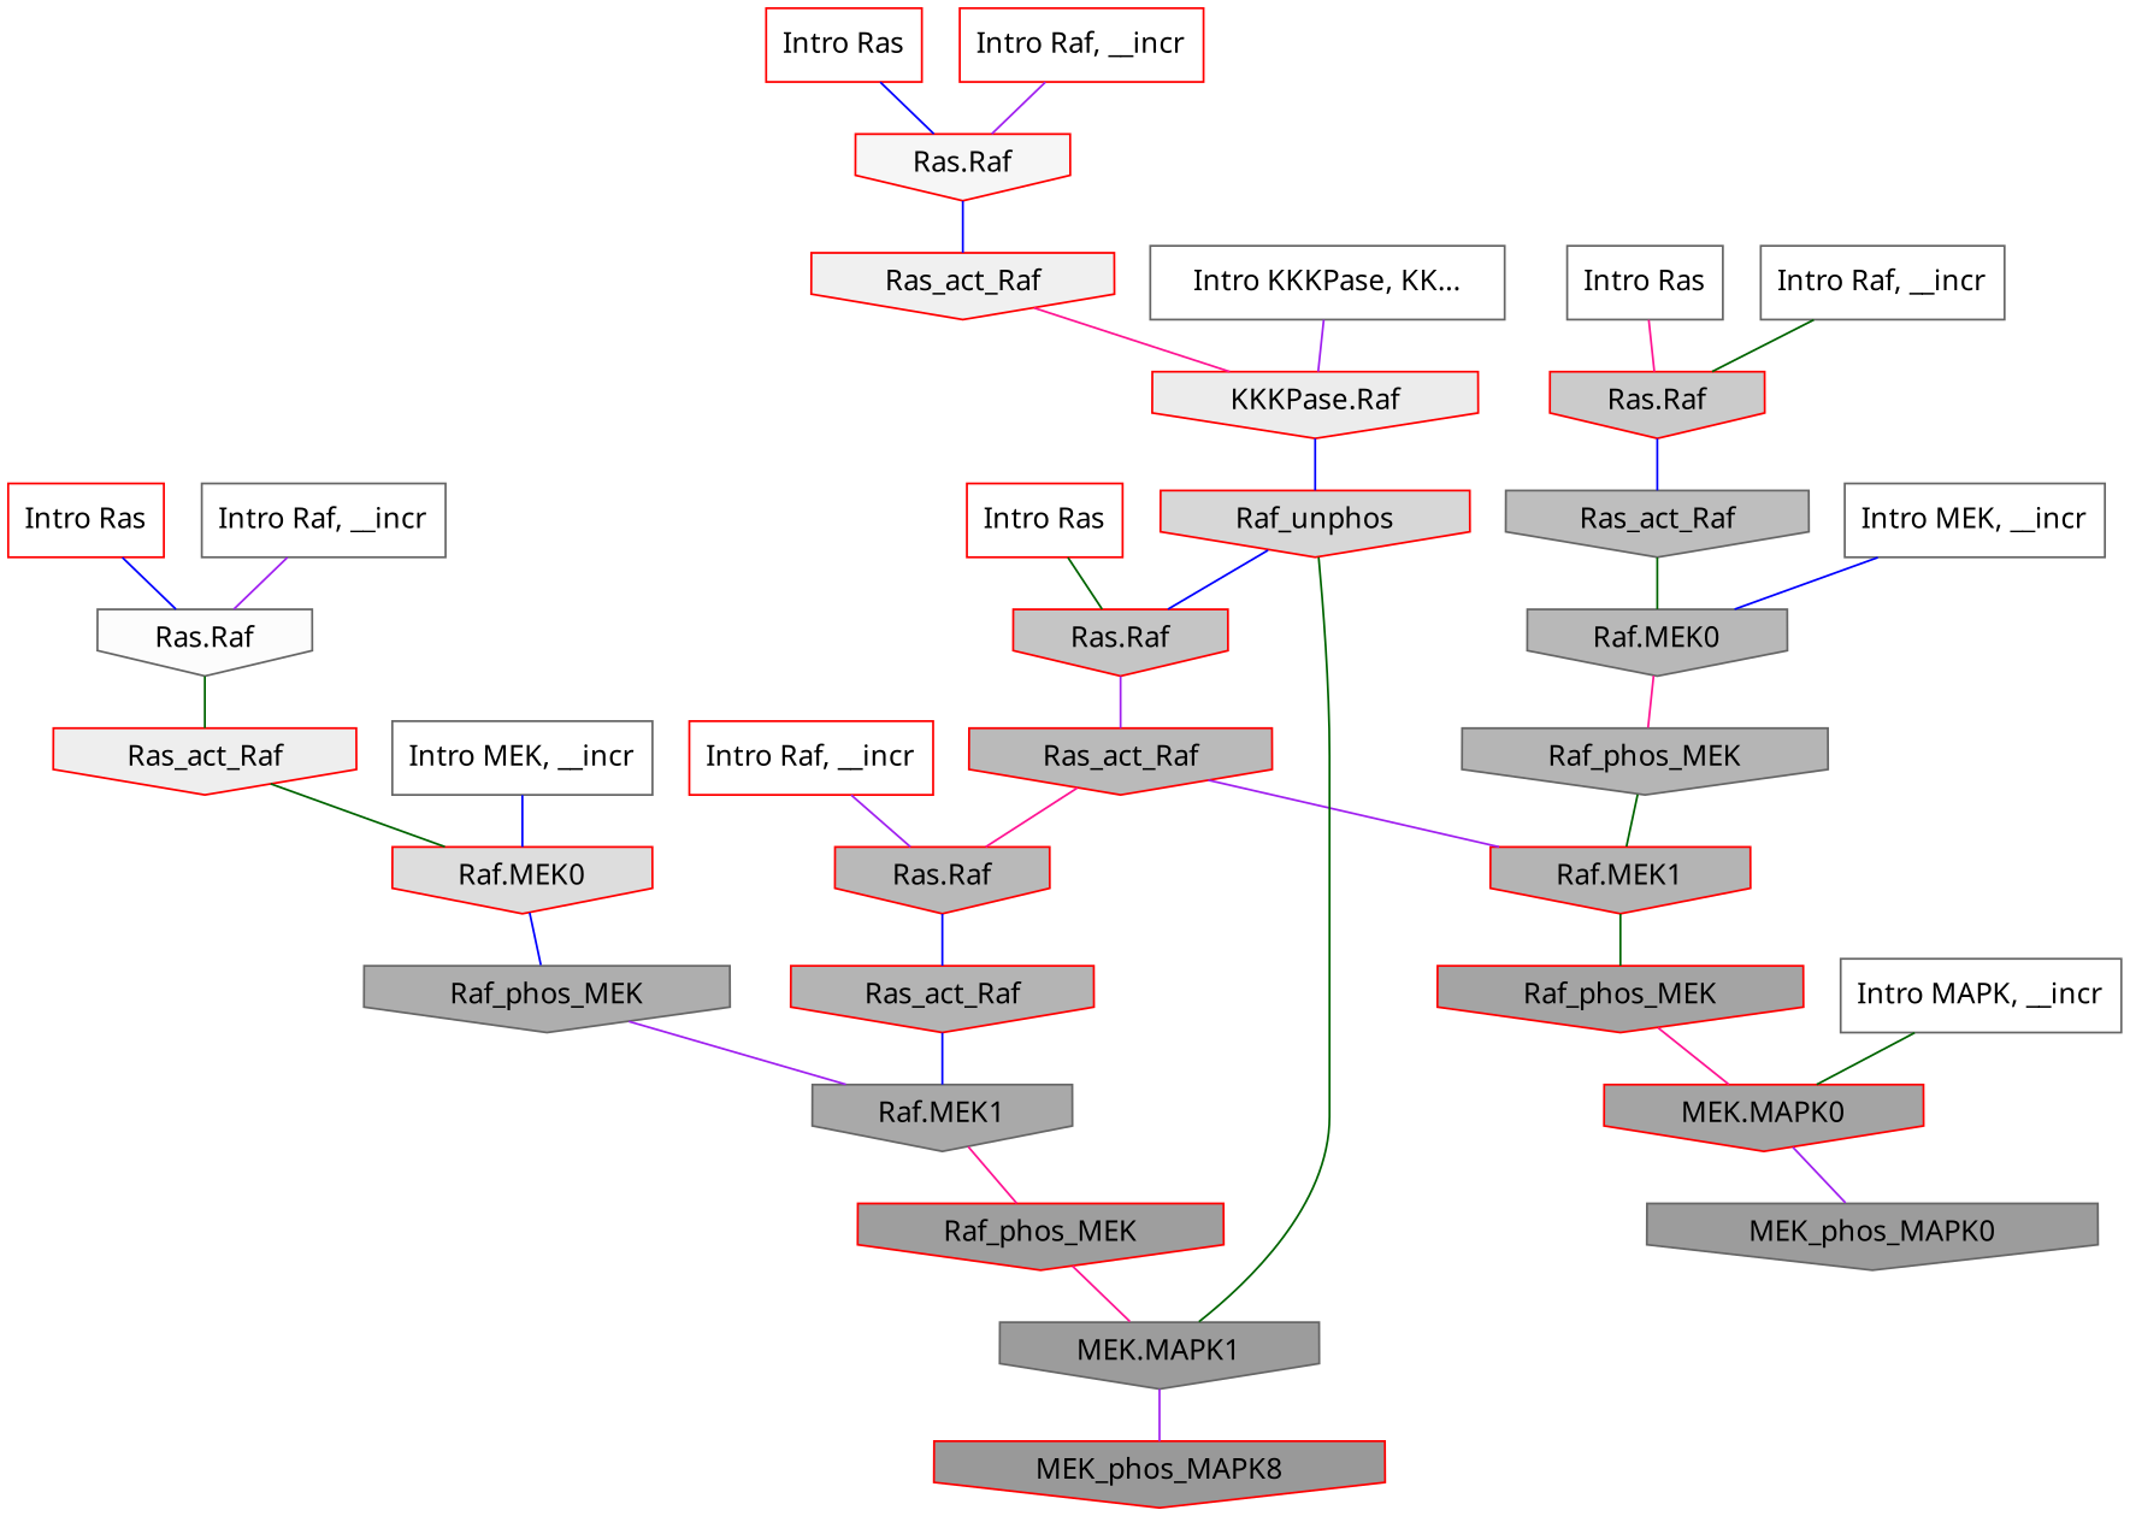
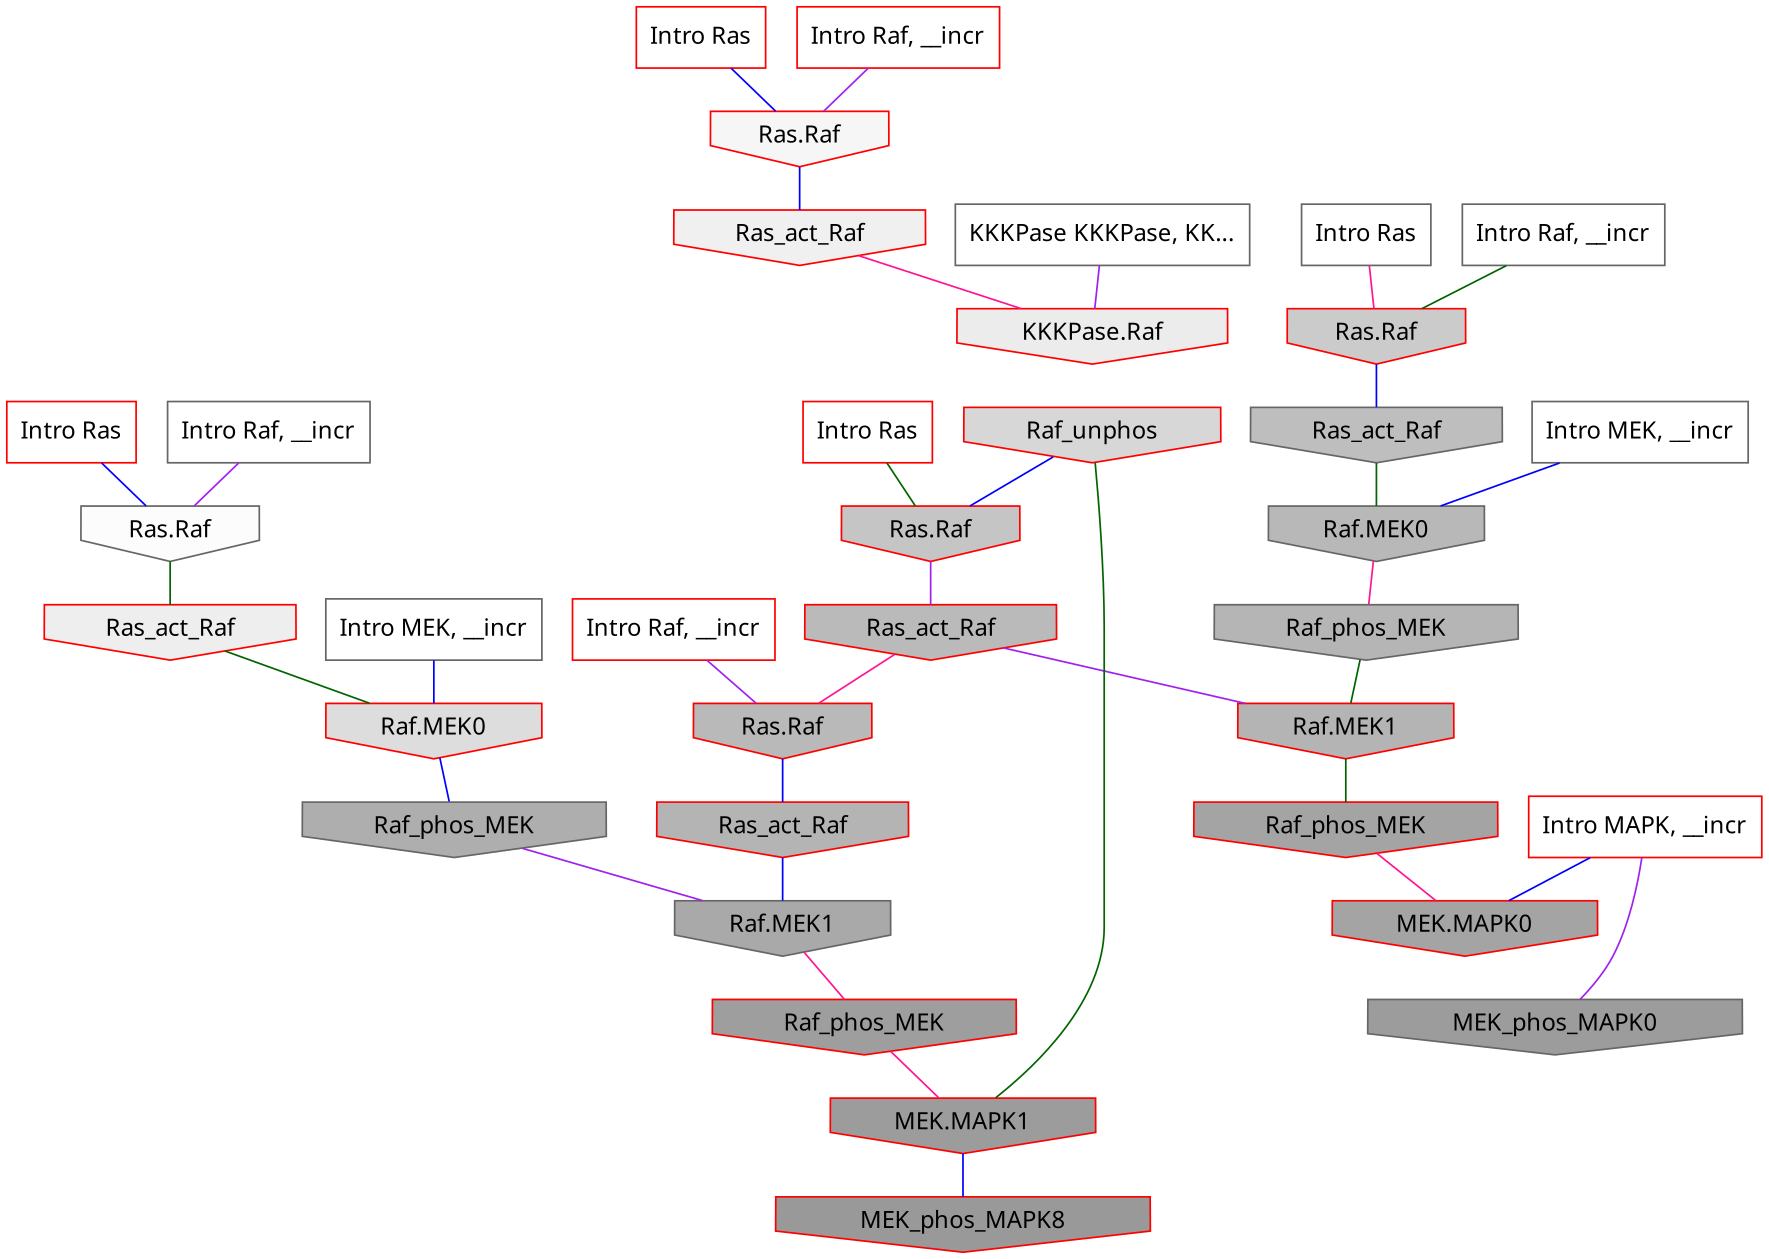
  digraph {
    rankdir=TB
    ranksep=0.30
    node [color=red fillcolor="0.000 0.000 1.000" fontname="CMU Serif" shape=invhouse style=filled]
    edge [color=blue dir=none fontname="CMU Serif"]
    n1 [label="Intro Ras" shape=rectangle]
    n2 [fillcolor="0.000 0.000 0.770" label="Ras.Raf"]
    n3 [fillcolor="0.000 0.000 0.729" label=Ras_act_Raf]
    n4 [color=gray40 label="Intro Ras" shape=rectangle]
    n5 [fillcolor="0.000 0.000 0.793" label="Ras.Raf"]
    n6 [color=gray40 fillcolor="0.000 0.000 0.743" label=Ras_act_Raf]
    n7 [label="Intro Ras" shape=rectangle]
    n8 [color=gray40 fillcolor="0.000 0.000 0.988" label="Ras.Raf"]
    n9 [fillcolor="0.000 0.000 0.933" label=Ras_act_Raf]
    n10 [label="Intro Ras" shape=rectangle]
    n11 [fillcolor="0.000 0.000 0.962" label="Ras.Raf"]
    n12 [fillcolor="0.000 0.000 0.939" label=Ras_act_Raf]
    n13 [label="Intro Raf, __incr" shape=rectangle]
    n14 [fillcolor="0.000 0.000 0.724" label="Ras.Raf"]
    n15 [fillcolor="0.000 0.000 0.707" label=Ras_act_Raf]
    n16 [label="Intro Raf, __incr" shape=rectangle]
    n17 [color=gray40 label="Intro Raf, __incr" shape=rectangle]
    n18 [color=gray40 label="Intro Raf, __incr" shape=rectangle]
    n19 [color=gray40 label="Intro MEK, __incr" shape=rectangle]
    n20 [color=gray40 fillcolor="0.000 0.000 0.721" label="Raf.MEK0"]
    n21 [color=gray40 fillcolor="0.000 0.000 0.708" label=Raf_phos_MEK]
    n22 [color=gray40 label="Intro MEK, __incr" shape=rectangle]
    n23 [fillcolor="0.000 0.000 0.865" label="Raf.MEK0"]
    n24 [color=gray40 fillcolor="0.000 0.000 0.680" label=Raf_phos_MEK]
-   n25 [color=gray40 label="Intro MAPK, __incr" shape=rectangle]
+   n25 [label="Intro MAPK, __incr" shape=rectangle]
    n26 [fillcolor="0.000 0.000 0.644" label="MEK.MAPK0"]
    n27 [color=gray40 fillcolor="0.000 0.000 0.610" label=MEK_phos_MAPK0]
-   n28 [color=gray40 label="Intro KKKPase, KK..." shape=rectangle]
+   n28 [color=gray40 label="KKKPase KKKPase, KK..." shape=rectangle]
    n29 [fillcolor="0.000 0.000 0.922" label="KKKPase.Raf"]
    n30 [fillcolor="0.000 0.000 0.842" label=Raf_unphos]
-   n31 [color=gray40 fillcolor="0.000 0.000 0.610" label="MEK.MAPK1"]
+   n31 [fillcolor="0.000 0.000 0.610" label="MEK.MAPK1"]
    n32 [color=gray40 fillcolor="0.000 0.000 0.664" label="Raf.MEK1"]
    n33 [fillcolor="0.000 0.000 0.705" label="Raf.MEK1"]
    n34 [fillcolor="0.000 0.000 0.644" label=Raf_phos_MEK]
    n35 [fillcolor="0.000 0.000 0.620" label=Raf_phos_MEK]
    n36 [fillcolor="0.000 0.000 0.600" label=MEK_phos_MAPK8]
    n1 -> n2 [color=darkgreen]
    n2 -> n3 [color=purple]
    n3 -> n14 [color=deeppink]
    n3 -> n33 [color=purple]
    n4 -> n5 [color=deeppink]
    n5 -> n6
    n6 -> n20 [color=darkgreen]
    n7 -> n8
    n8 -> n9 [color=darkgreen]
    n9 -> n23 [color=darkgreen]
    n10 -> n11
    n11 -> n12
    n12 -> n29 [color=deeppink]
    n13 -> n14 [color=purple]
    n14 -> n15
    n15 -> n32
    n16 -> n11 [color=purple]
    n17 -> n8 [color=purple]
    n18 -> n5 [color=darkgreen]
    n19 -> n20
    n20 -> n21 [color=deeppink]
    n21 -> n33 [color=darkgreen]
    n22 -> n23
    n23 -> n24
    n24 -> n32 [color=purple]
-   n25 -> n26 [color=darkgreen]
-   n26 -> n27 [color=purple]
+   n25 -> n26
+   n25 -> n27 [color=purple]
    n28 -> n29 [color=purple]
-   n29 -> n30
    n30 -> n2
    n30 -> n31 [color=darkgreen]
-   n31 -> n36 [color=purple]
+   n31 -> n36
    n32 -> n35 [color=deeppink]
    n33 -> n34 [color=darkgreen]
    n34 -> n26 [color=deeppink]
    n35 -> n31 [color=deeppink]
  }
